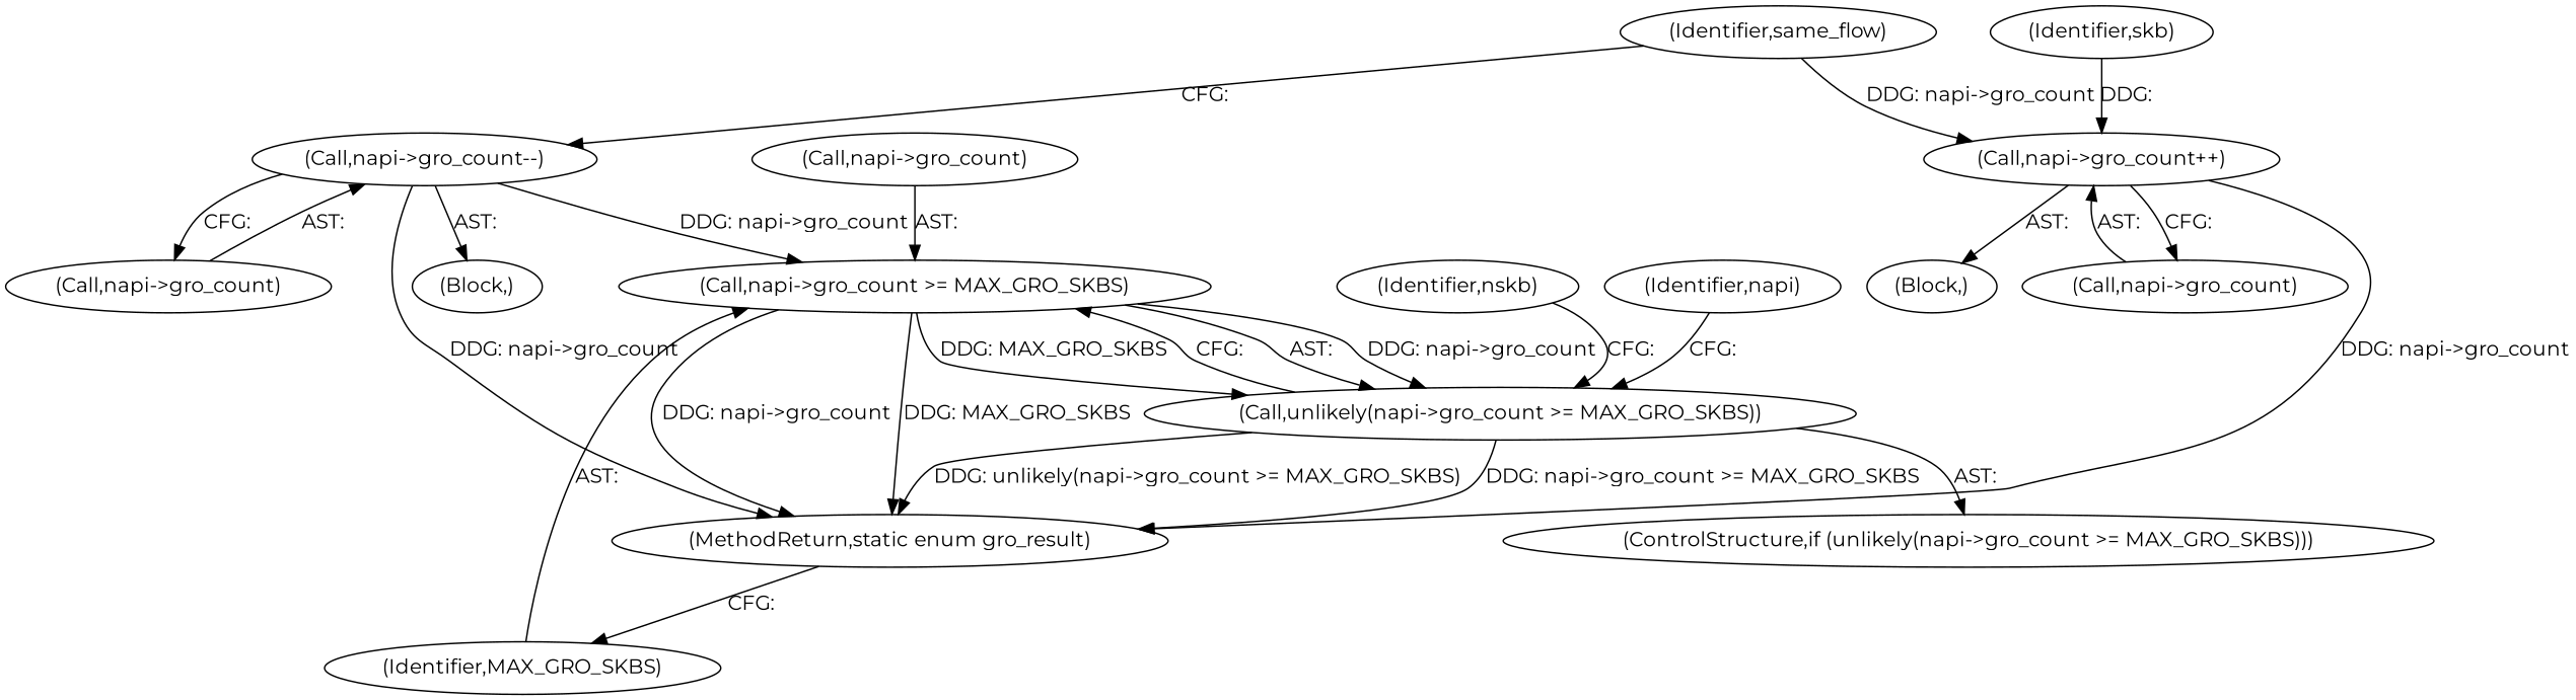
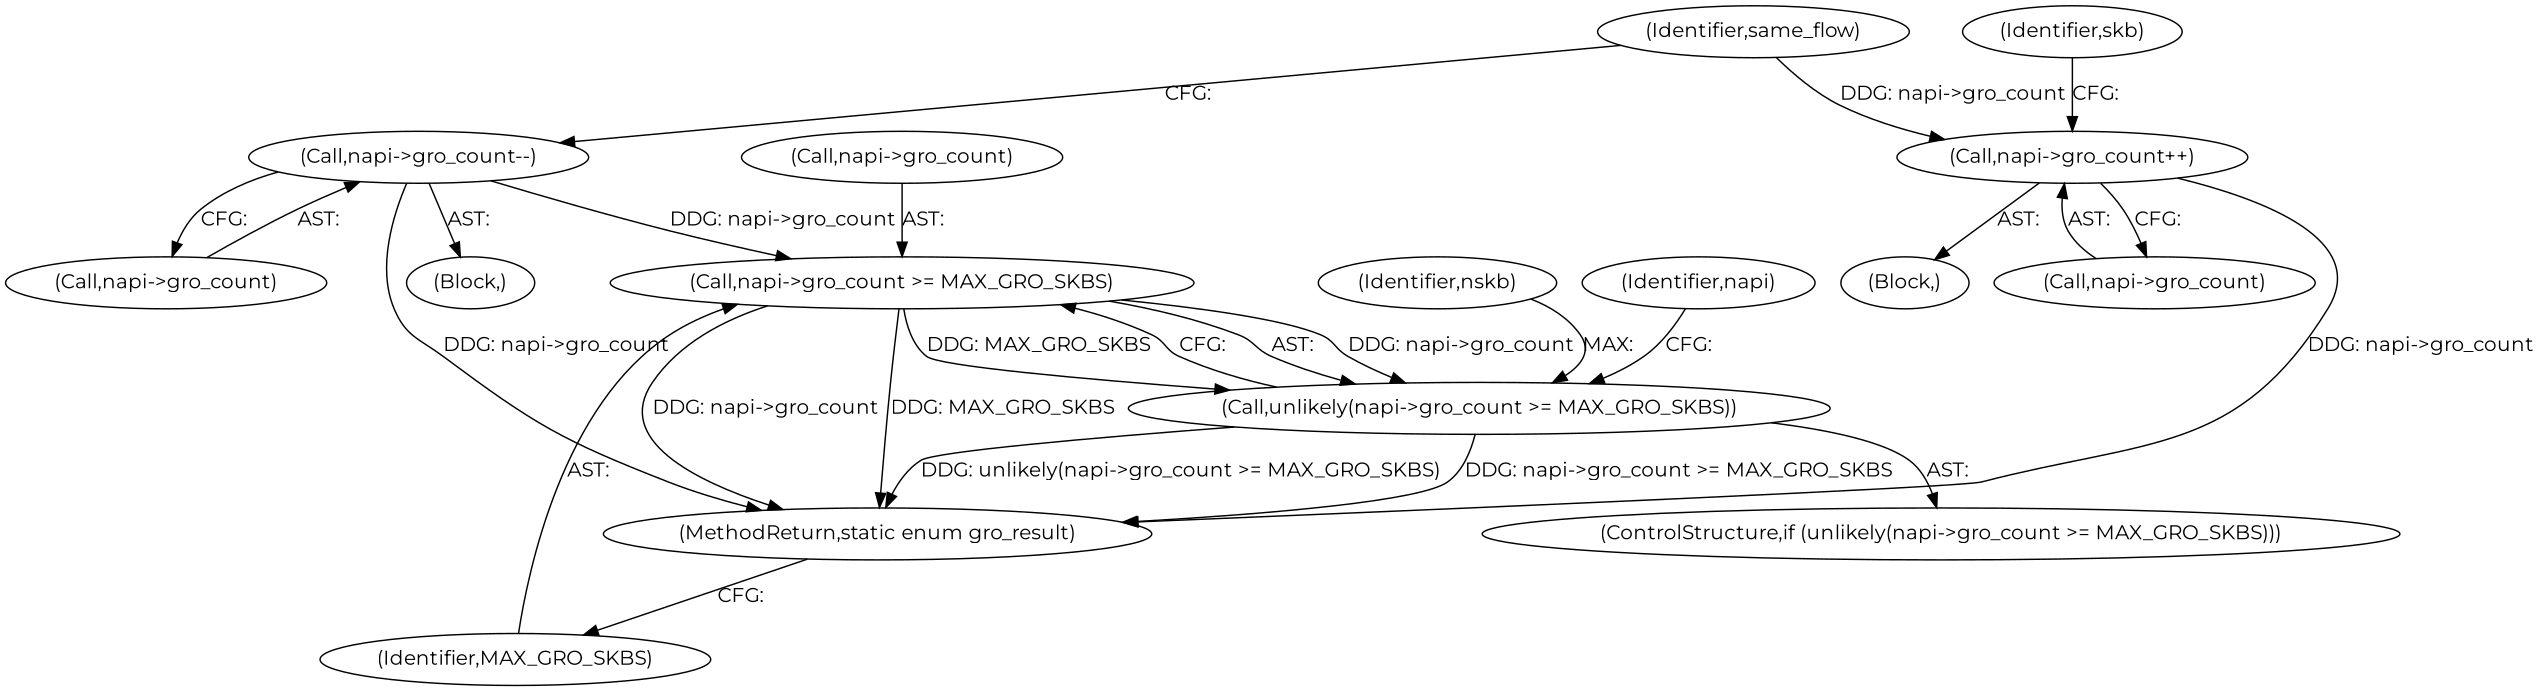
  digraph {
    fontname=Montserrat
    node [fontname=Montserrat]
    edge [fontname=Montserrat]
    n1 [label="(Call,napi->gro_count--)"]
    n2 [label="(Call,napi->gro_count >= MAX_GRO_SKBS)"]
    n3 [label="(MethodReturn,static enum gro_result)"]
    n4 [label="(Call,napi->gro_count)"]
    n5 [label="(Block,)"]
    n6 [label="(Call,unlikely(napi->gro_count >= MAX_GRO_SKBS))"]
    n7 [label="(Identifier,MAX_GRO_SKBS)"]
    n8 [label="(ControlStructure,if (unlikely(napi->gro_count >= MAX_GRO_SKBS)))"]
    n9 [label="(Call,napi->gro_count++)"]
    n10 [label="(Call,napi->gro_count)"]
    n11 [label="(Block,)"]
    n12 [label="(Call,napi->gro_count)"]
    n13 [label="(Identifier,skb)"]
    n14 [label="(Identifier,same_flow)"]
    n15 [label="(Identifier,napi)"]
    n16 [label="(Identifier,nskb)"]
    n1 -> n2 [label="DDG: napi->gro_count"]
    n1 -> n3 [label="DDG: napi->gro_count"]
    n1 -> n4 [label="CFG: "]
    n1 -> n5 [label="AST: "]
    n2 -> n3 [label="DDG: MAX_GRO_SKBS"]
    n2 -> n3 [label="DDG: napi->gro_count"]
    n2 -> n6 [label="AST: "]
    n2 -> n6 [label="DDG: napi->gro_count"]
    n2 -> n6 [label="DDG: MAX_GRO_SKBS"]
    n3 -> n7 [label="CFG: "]
    n4 -> n1 [label="AST: "]
    n6 -> n2 [label="CFG: "]
    n6 -> n3 [label="DDG: napi->gro_count >= MAX_GRO_SKBS"]
    n6 -> n3 [label="DDG: unlikely(napi->gro_count >= MAX_GRO_SKBS)"]
    n6 -> n8 [label="AST: "]
    n7 -> n2 [label="AST: "]
    n9 -> n3 [label="DDG: napi->gro_count"]
    n9 -> n10 [label="CFG: "]
    n9 -> n11 [label="AST: "]
    n10 -> n9 [label="AST: "]
    n12 -> n2 [label="AST: "]
-   n13 -> n9 [label="DDG: "]
+   n13 -> n9 [label="CFG: "]
    n14 -> n1 [label="CFG: "]
    n14 -> n9 [label="DDG: napi->gro_count"]
    n15 -> n6 [label="CFG: "]
-   n16 -> n6 [label="CFG: "]
+   n16 -> n6 [label="MAX: "]
  }
